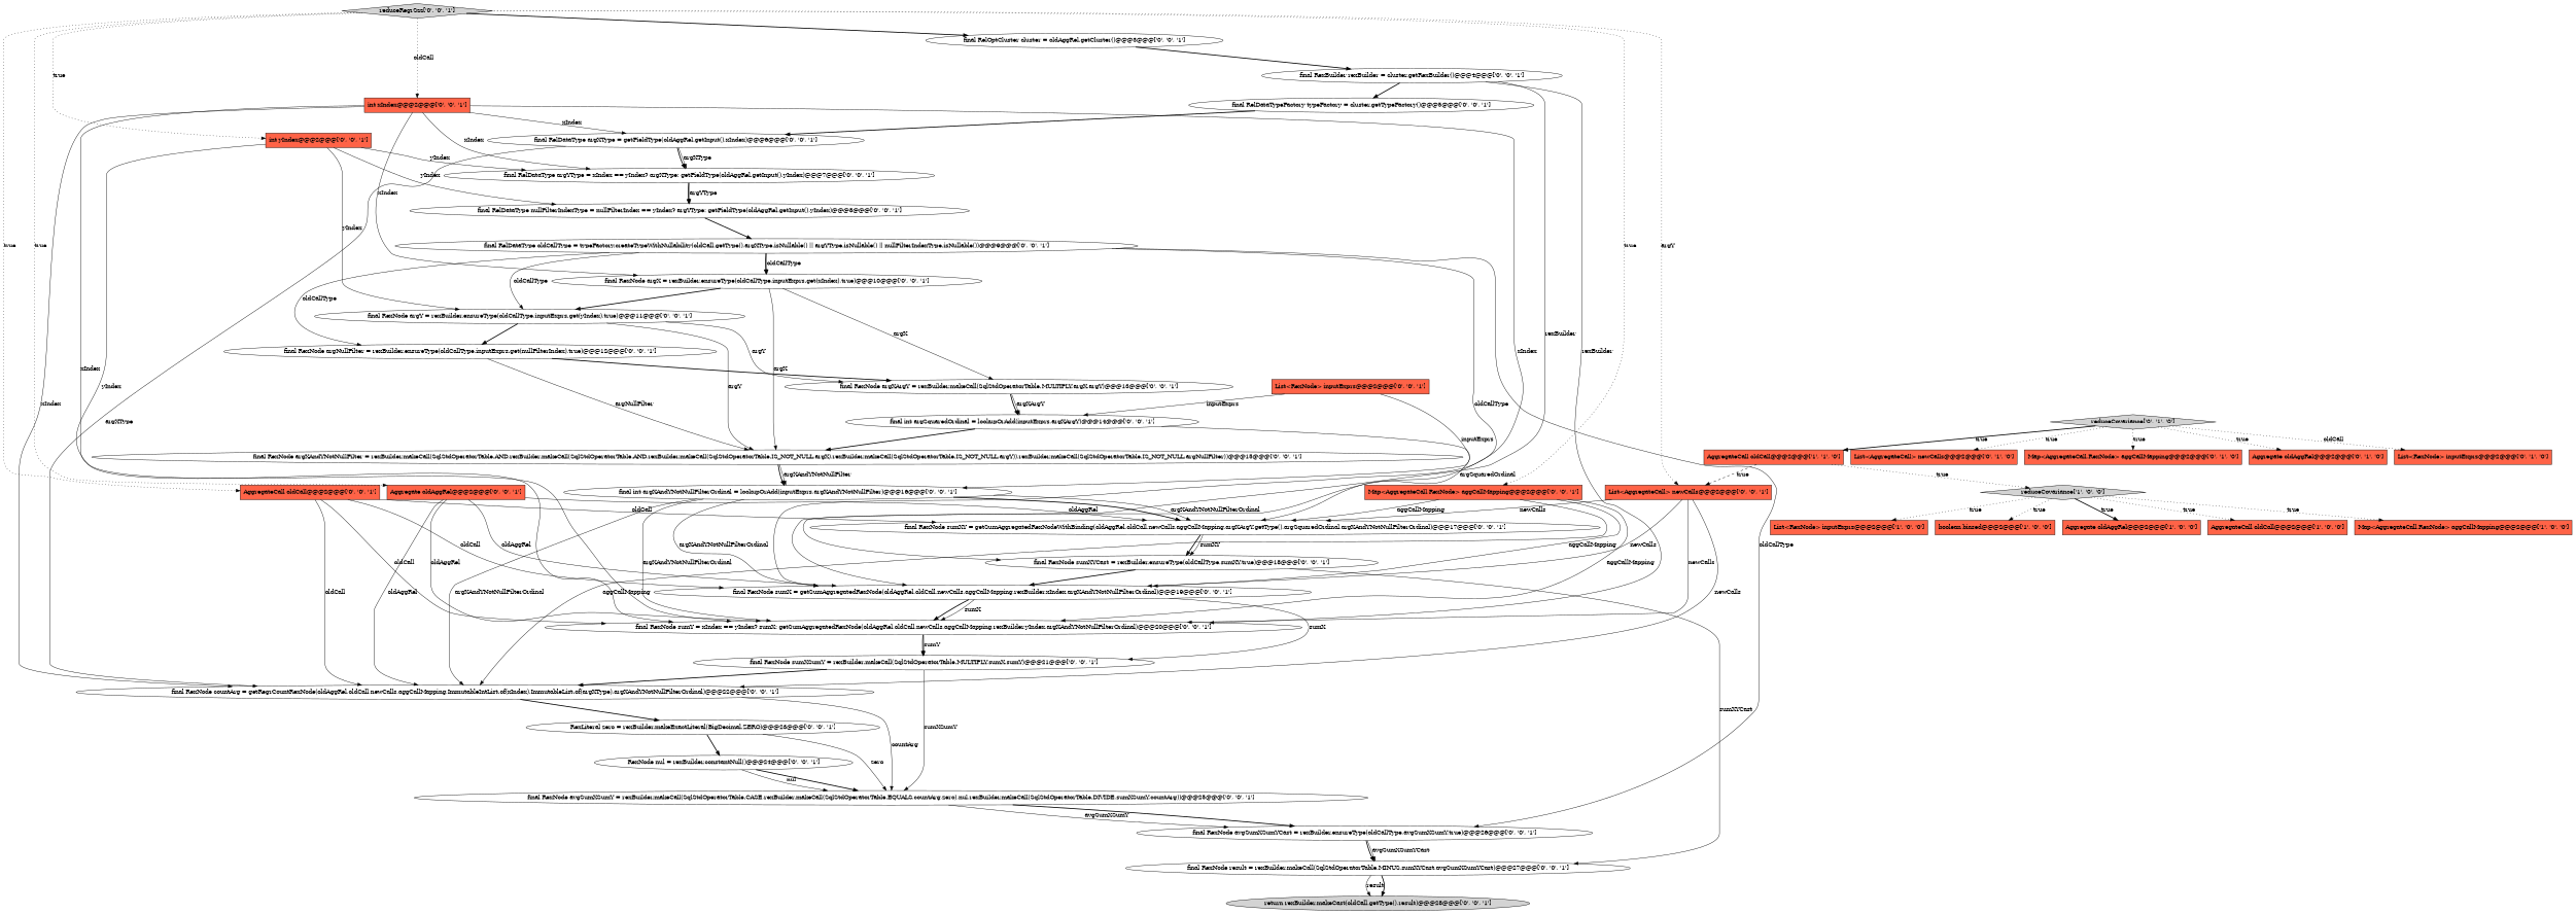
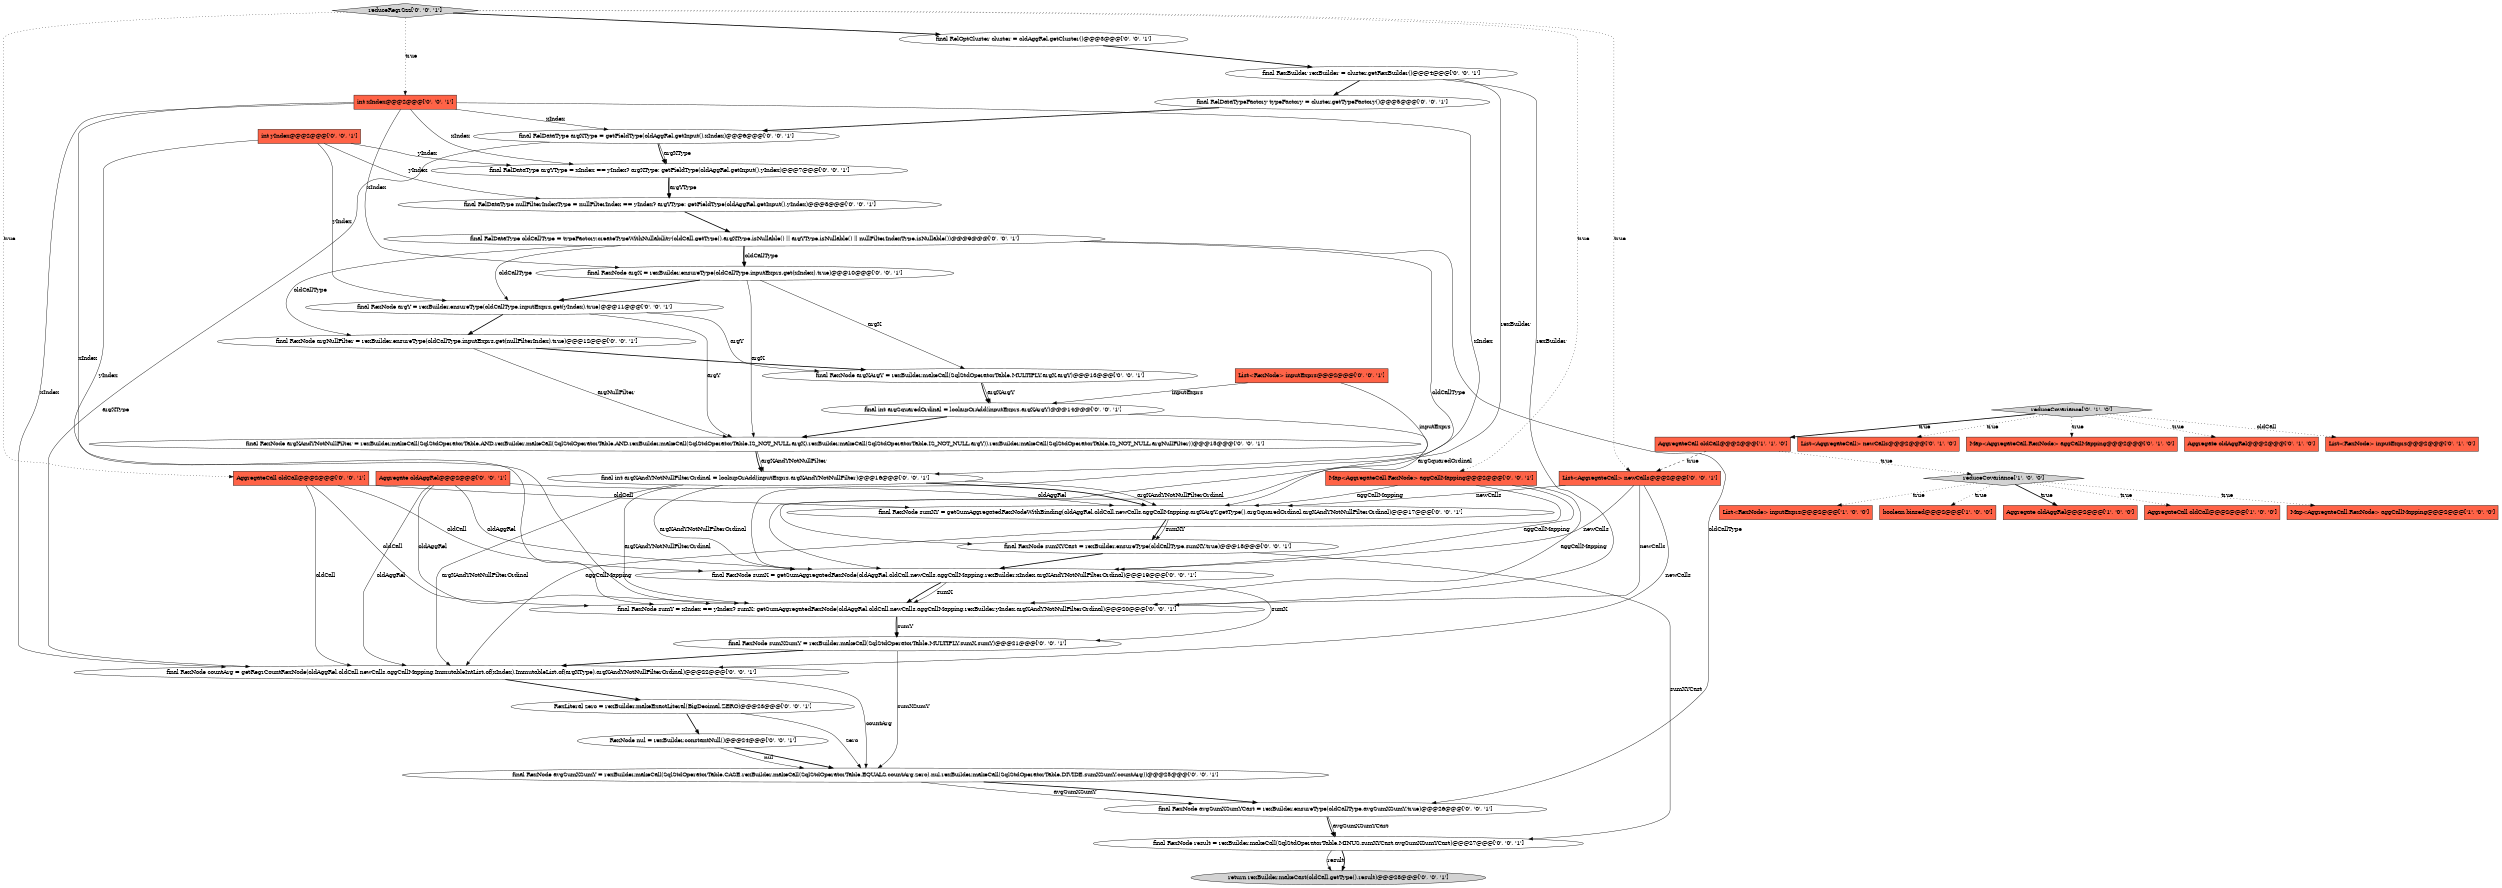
  digraph {
    node [fillcolor=white shape=ellipse style=filled]
    edge [style=solid]
    n1 [fillcolor=tomato label="Map<AggregateCall,RexNode> aggCallMapping@@@2@@@['1', '0', '0']" shape=box]
    n2 [fillcolor=tomato label="int xIndex@@@2@@@['0', '0', '1']" shape=box]
    n3 [label="final RelDataType argYType = xIndex == yIndex? argXType: getFieldType(oldAggRel.getInput(),yIndex)@@@7@@@['0', '0', '1']"]
    n4 [label="final RexNode sumY = xIndex == yIndex? sumX: getSumAggregatedRexNode(oldAggRel,oldCall,newCalls,aggCallMapping,rexBuilder,yIndex,argXAndYNotNullFilterOrdinal)@@@20@@@['0', '0', '1']"]
    n5 [label="final RelDataType argXType = getFieldType(oldAggRel.getInput(),xIndex)@@@6@@@['0', '0', '1']"]
    n6 [label="final RexNode argX = rexBuilder.ensureType(oldCallType,inputExprs.get(xIndex),true)@@@10@@@['0', '0', '1']"]
    n7 [label="final RexNode sumX = getSumAggregatedRexNode(oldAggRel,oldCall,newCalls,aggCallMapping,rexBuilder,xIndex,argXAndYNotNullFilterOrdinal)@@@19@@@['0', '0', '1']"]
    n8 [label="final RexNode countArg = getRegrCountRexNode(oldAggRel,oldCall,newCalls,aggCallMapping,ImmutableIntList.of(xIndex),ImmutableList.of(argXType),argXAndYNotNullFilterOrdinal)@@@22@@@['0', '0', '1']"]
    n9 [label="final RelDataType nullFilterIndexType = nullFilterIndex == yIndex? argYType: getFieldType(oldAggRel.getInput(),yIndex)@@@8@@@['0', '0', '1']"]
    n10 [label="final RexNode sumXSumY = rexBuilder.makeCall(SqlStdOperatorTable.MULTIPLY,sumX,sumY)@@@21@@@['0', '0', '1']"]
    n11 [label="final RexNode argY = rexBuilder.ensureType(oldCallType,inputExprs.get(yIndex),true)@@@11@@@['0', '0', '1']"]
    n12 [label="final RexNode argXAndYNotNullFilter = rexBuilder.makeCall(SqlStdOperatorTable.AND,rexBuilder.makeCall(SqlStdOperatorTable.AND,rexBuilder.makeCall(SqlStdOperatorTable.IS_NOT_NULL,argX),rexBuilder.makeCall(SqlStdOperatorTable.IS_NOT_NULL,argY)),rexBuilder.makeCall(SqlStdOperatorTable.IS_NOT_NULL,argNullFilter))@@@15@@@['0', '0', '1']"]
    n13 [label="final RexNode argXArgY = rexBuilder.makeCall(SqlStdOperatorTable.MULTIPLY,argX,argY)@@@13@@@['0', '0', '1']"]
    n14 [label="final RexNode avgSumXSumY = rexBuilder.makeCall(SqlStdOperatorTable.CASE,rexBuilder.makeCall(SqlStdOperatorTable.EQUALS,countArg,zero),nul,rexBuilder.makeCall(SqlStdOperatorTable.DIVIDE,sumXSumY,countArg))@@@25@@@['0', '0', '1']"]
    n15 [label="RexLiteral zero = rexBuilder.makeExactLiteral(BigDecimal.ZERO)@@@23@@@['0', '0', '1']"]
    n16 [fillcolor=tomato label="Map<AggregateCall,RexNode> aggCallMapping@@@2@@@['0', '1', '0']" shape=box]
    n17 [fillcolor=tomato label="int yIndex@@@2@@@['0', '0', '1']" shape=box]
    n18 [label="final RexNode argNullFilter = rexBuilder.ensureType(oldCallType,inputExprs.get(nullFilterIndex),true)@@@12@@@['0', '0', '1']"]
    n19 [label="final RelDataType oldCallType = typeFactory.createTypeWithNullability(oldCall.getType(),argXType.isNullable() || argYType.isNullable() || nullFilterIndexType.isNullable())@@@9@@@['0', '0', '1']"]
    n20 [fillcolor=lightgray label="reduceCovariance['1', '0', '0']" shape=diamond]
    n21 [fillcolor=tomato label="List<RexNode> inputExprs@@@2@@@['1', '0', '0']" shape=box]
    n22 [fillcolor=tomato label="boolean biased@@@2@@@['1', '0', '0']" shape=box]
    n23 [fillcolor=tomato label="Aggregate oldAggRel@@@2@@@['1', '0', '0']" shape=box]
    n24 [fillcolor=tomato label="AggregateCall oldCall@@@2@@@['1', '0', '0']" shape=box]
    n25 [fillcolor=tomato label="AggregateCall oldCall@@@2@@@['1', '1', '0']" shape=box]
    n26 [fillcolor=tomato label="List<AggregateCall> newCalls@@@2@@@['0', '0', '1']" shape=box]
    n27 [label="final RelDataTypeFactory typeFactory = cluster.getTypeFactory()@@@5@@@['0', '0', '1']"]
    n28 [label="final RexNode sumXYCast = rexBuilder.ensureType(oldCallType,sumXY,true)@@@18@@@['0', '0', '1']"]
    n29 [label="final RexNode result = rexBuilder.makeCall(SqlStdOperatorTable.MINUS,sumXYCast,avgSumXSumYCast)@@@27@@@['0', '0', '1']"]
    n30 [fillcolor=lightgray label="return rexBuilder.makeCast(oldCall.getType(),result)@@@28@@@['0', '0', '1']"]
    n31 [fillcolor=tomato label="Aggregate oldAggRel@@@2@@@['0', '0', '1']" shape=box]
    n32 [label="final RexNode sumXY = getSumAggregatedRexNodeWithBinding(oldAggRel,oldCall,newCalls,aggCallMapping,argXArgY.getType(),argSquaredOrdinal,argXAndYNotNullFilterOrdinal)@@@17@@@['0', '0', '1']"]
    n33 [fillcolor=tomato label="List<RexNode> inputExprs@@@2@@@['0', '0', '1']" shape=box]
    n34 [label="final int argSquaredOrdinal = lookupOrAdd(inputExprs,argXArgY)@@@14@@@['0', '0', '1']"]
    n35 [label="final int argXAndYNotNullFilterOrdinal = lookupOrAdd(inputExprs,argXAndYNotNullFilter)@@@16@@@['0', '0', '1']"]
    n36 [label="final RexNode avgSumXSumYCast = rexBuilder.ensureType(oldCallType,avgSumXSumY,true)@@@26@@@['0', '0', '1']"]
    n37 [fillcolor=tomato label="Aggregate oldAggRel@@@2@@@['0', '1', '0']" shape=box]
    n38 [label="final RelOptCluster cluster = oldAggRel.getCluster()@@@3@@@['0', '0', '1']"]
    n39 [label="final RexBuilder rexBuilder = cluster.getRexBuilder()@@@4@@@['0', '0', '1']"]
    n40 [label="RexNode nul = rexBuilder.constantNull()@@@24@@@['0', '0', '1']"]
    n41 [fillcolor=tomato label="List<RexNode> inputExprs@@@2@@@['0', '1', '0']" shape=box]
    n42 [fillcolor=tomato label="AggregateCall oldCall@@@2@@@['0', '0', '1']" shape=box]
    n43 [fillcolor=tomato label="List<AggregateCall> newCalls@@@2@@@['0', '1', '0']" shape=box]
    n44 [fillcolor=lightgray label="reduceCovariance['0', '1', '0']" shape=diamond]
    n45 [fillcolor=tomato label="Map<AggregateCall,RexNode> aggCallMapping@@@2@@@['0', '0', '1']" shape=box]
    n46 [fillcolor=lightgray label="reduceRegrSzz['0', '0', '1']" shape=diamond]
    n2 -> n3 [label=xIndex]
    n2 -> n4 [label=xIndex]
    n2 -> n5 [label=xIndex]
    n2 -> n6 [label=xIndex]
    n2 -> n7 [label=xIndex]
    n2 -> n8 [label=xIndex]
    n3 -> n9 [label=argYType]
    n3 -> n9 [style=bold]
    n4 -> n10 [style=bold]
    n4 -> n10 [label=sumY]
    n5 -> n3 [label=argXType]
    n5 -> n3 [style=bold]
    n5 -> n8 [label=argXType]
    n6 -> n11 [style=bold]
    n6 -> n12 [label=argX]
    n6 -> n13 [label=argX]
    n7 -> n4 [label=sumX]
    n7 -> n4 [style=bold]
    n7 -> n10 [label=sumX]
    n8 -> n14 [label=countArg]
    n8 -> n15 [style=bold]
    n9 -> n19 [style=bold]
    n10 -> n8 [style=bold]
    n10 -> n14 [label=sumXSumY]
    n11 -> n12 [label=argY]
    n11 -> n13 [label=argY]
    n11 -> n18 [style=bold]
    n12 -> n35 [label=argXAndYNotNullFilter]
    n12 -> n35 [style=bold]
    n13 -> n34 [label=argXArgY]
    n13 -> n34 [style=bold]
    n14 -> n36 [label=avgSumXSumY]
    n14 -> n36 [style=bold]
    n15 -> n14 [label=zero]
    n15 -> n40 [style=bold]
    n17 -> n3 [label=yIndex]
    n17 -> n4 [label=yIndex]
    n17 -> n9 [label=yIndex]
    n17 -> n11 [label=yIndex]
    n18 -> n12 [label=argNullFilter]
    n18 -> n13 [style=bold]
    n19 -> n6 [label=oldCallType]
    n19 -> n6 [style=bold]
    n19 -> n11 [label=oldCallType]
    n19 -> n18 [label=oldCallType]
    n19 -> n28 [label=oldCallType]
    n19 -> n36 [label=oldCallType]
    n20 -> n1 [label=true style=dotted]
    n20 -> n21 [label=true style=dotted]
    n20 -> n22 [label=true style=dotted]
    n20 -> n23 [label=true style=bold]
    n20 -> n24 [label=true style=dotted]
    n25 -> n20 [label=true style=dotted]
    n25 -> n26 [label=true style=dashed]
    n26 -> n4 [label=newCalls]
    n26 -> n7 [label=newCalls]
    n26 -> n8 [label=newCalls]
    n26 -> n32 [label=newCalls]
    n27 -> n5 [style=bold]
    n28 -> n7 [style=bold]
    n28 -> n29 [label=sumXYCast]
    n29 -> n30 [label=result]
    n29 -> n30 [style=bold]
    n31 -> n4 [label=oldAggRel]
    n31 -> n7 [label=oldAggRel]
    n31 -> n8 [label=oldAggRel]
    n31 -> n32 [label=oldAggRel]
    n32 -> n28 [style=bold]
    n32 -> n28 [label=sumXY]
    n33 -> n34 [label=inputExprs]
    n33 -> n35 [label=inputExprs]
    n34 -> n12 [style=bold]
    n34 -> n32 [label=argSquaredOrdinal]
    n35 -> n4 [label=argXAndYNotNullFilterOrdinal]
    n35 -> n7 [label=argXAndYNotNullFilterOrdinal]
    n35 -> n8 [label=argXAndYNotNullFilterOrdinal]
    n35 -> n32 [label=argXAndYNotNullFilterOrdinal]
    n35 -> n32 [style=bold]
    n36 -> n29 [label=avgSumXSumYCast]
    n36 -> n29 [style=bold]
    n38 -> n39 [style=bold]
    n39 -> n4 [label=rexBuilder]
    n39 -> n7 [label=rexBuilder]
    n39 -> n27 [style=bold]
    n40 -> n14 [style=bold]
    n40 -> n14 [label=nul]
    n42 -> n4 [label=oldCall]
    n42 -> n7 [label=oldCall]
    n42 -> n8 [label=oldCall]
    n42 -> n32 [label=oldCall]
    n44 -> n16 [label=true style=dotted]
    n44 -> n25 [label=true style=bold]
    n44 -> n37 [label=true style=dotted]
    n44 -> n41 [label=oldCall style=dotted]
    n44 -> n43 [label=true style=dotted]
    n45 -> n4 [label=aggCallMapping]
    n45 -> n7 [label=aggCallMapping]
    n45 -> n8 [label=aggCallMapping]
    n45 -> n32 [label=aggCallMapping]
-   n46 -> n2 [label=oldCall style=dotted]
-   n46 -> n17 [label=true style=dotted]
-   n46 -> n26 [label=argY style=dotted]
-   n46 -> n31 [label=true style=dotted]
+   n46 -> n2 [label=true style=dotted]
+   n46 -> n26 [label=true style=dotted]
    n46 -> n38 [style=bold]
    n46 -> n42 [label=true style=dotted]
    n46 -> n45 [label=true style=dotted]
  }
